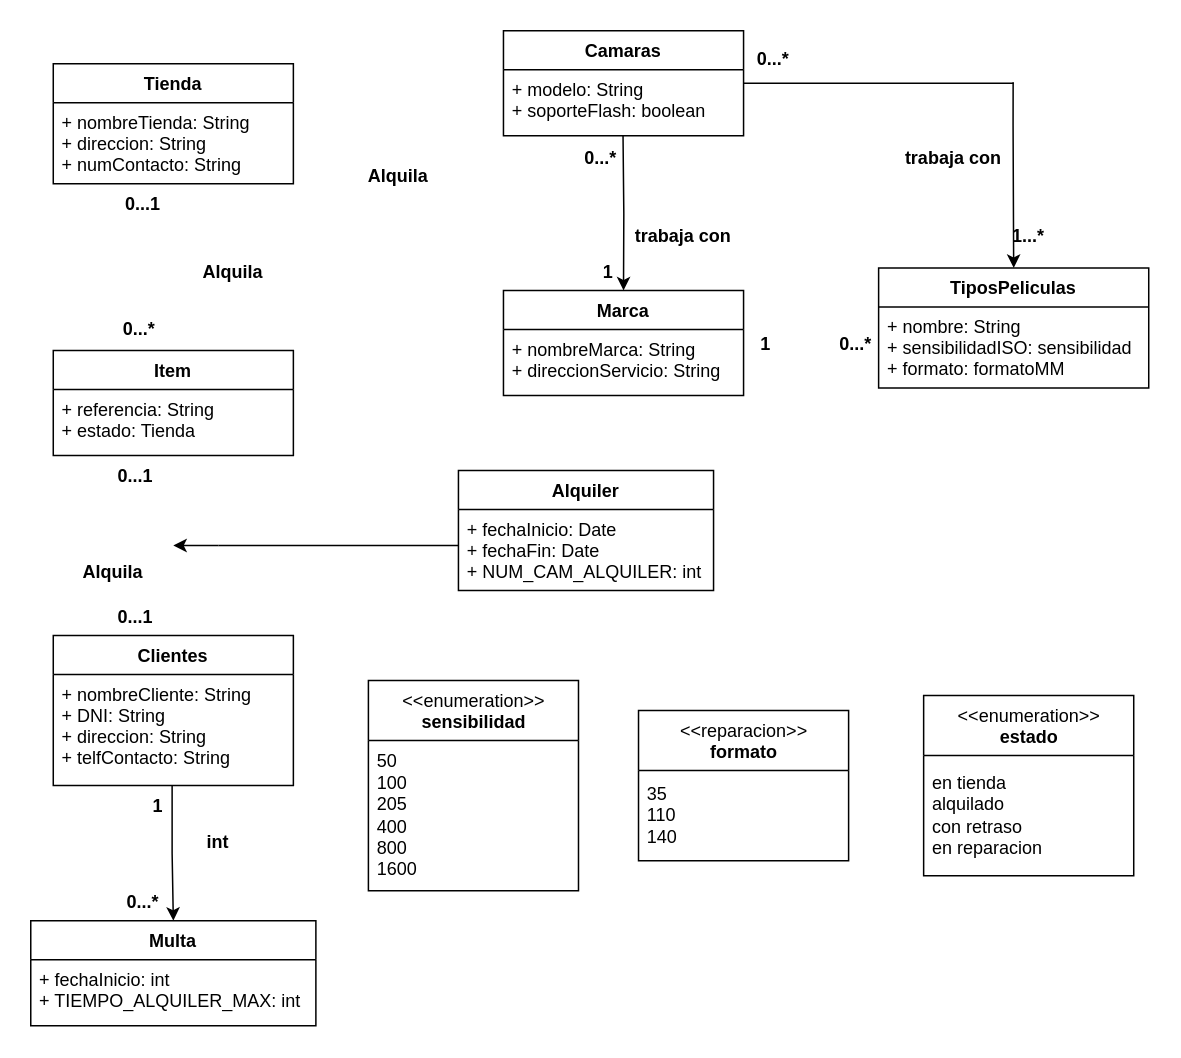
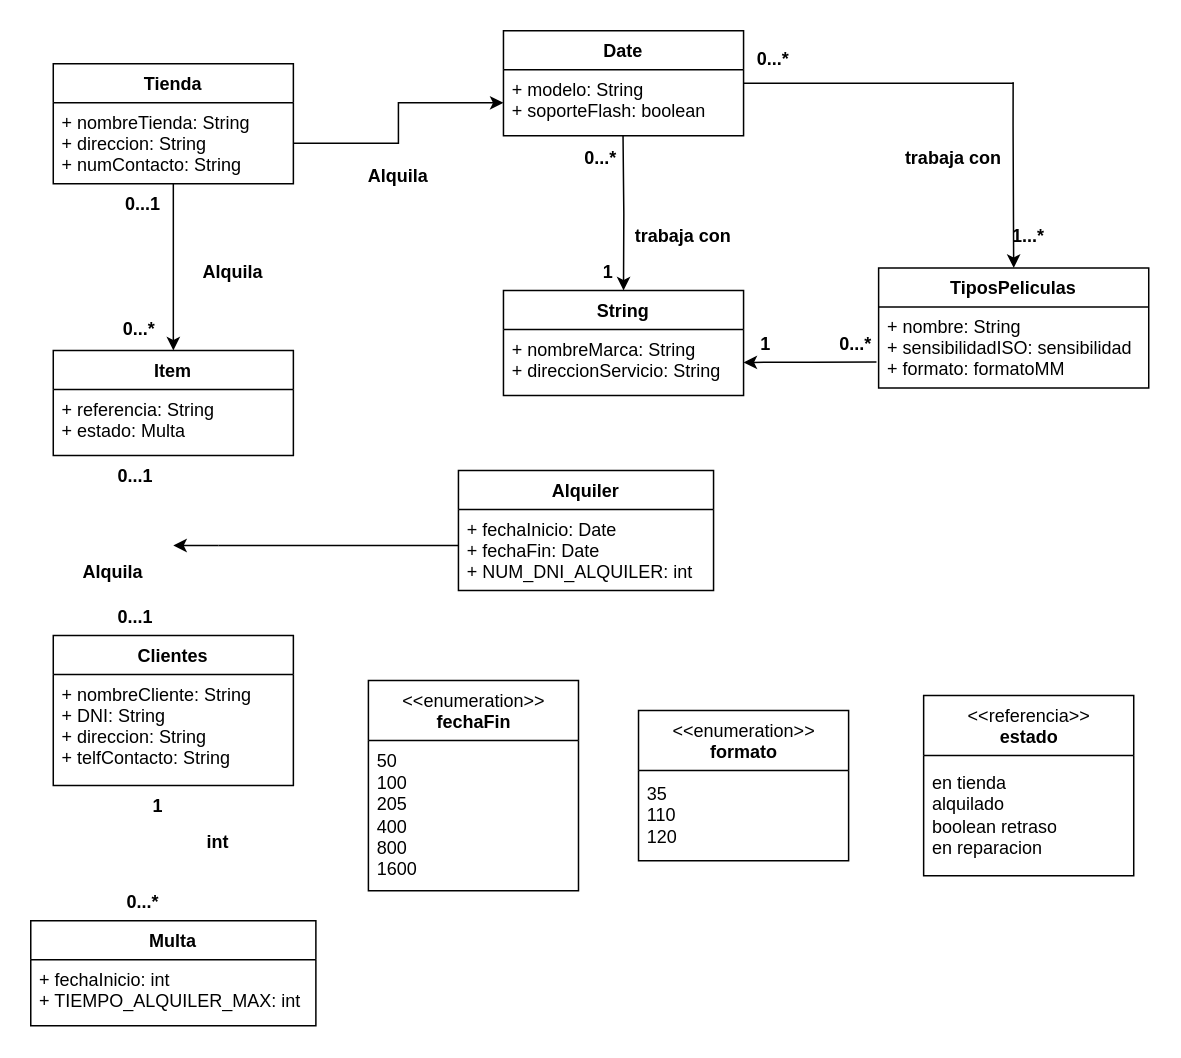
  <mxCell id="0" />
  <mxCell id="1" parent="0" />
  <mxCell id="2" value="Tienda" style="swimlane;fontStyle=1;align=center;verticalAlign=top;childLayout=stackLayout;horizontal=1;startSize=26;horizontalStack=0;resizeParent=1;resizeParentMax=0;resizeLast=0;collapsible=1;marginBottom=0;" vertex="1" parent="1"><mxGeometry x="35" y="42" width="160" height="80" as="geometry" /></mxCell>
  <mxCell id="3" value="+ nombreTienda: String&#10;+ direccion: String&#10;+ numContacto: String" style="text;strokeColor=none;fillColor=none;align=left;verticalAlign=top;spacingLeft=4;spacingRight=4;overflow=hidden;rotatable=0;points=[[0,0.5],[1,0.5]];portConstraint=eastwest;" vertex="1" parent="2"><mxGeometry y="26" width="160" height="54" as="geometry" /></mxCell>
- <mxCell id="5" value="Camaras" style="swimlane;fontStyle=1;align=center;verticalAlign=top;childLayout=stackLayout;horizontal=1;startSize=26;horizontalStack=0;resizeParent=1;resizeParentMax=0;resizeLast=0;collapsible=1;marginBottom=0;" vertex="1" parent="1"><mxGeometry x="335" y="20" width="160" height="70" as="geometry" /></mxCell>
+ <mxCell id="4" style="edgeStyle=orthogonalEdgeStyle;rounded=0;orthogonalLoop=1;jettySize=auto;html=1;entryX=0;entryY=0.5;entryDx=0;entryDy=0;exitX=1;exitY=0.5;exitDx=0;exitDy=0;" edge="1" parent="1" source="3" target="6"><mxGeometry relative="1" as="geometry"><mxPoint x="285" y="77" as="sourcePoint" /></mxGeometry></mxCell>
+ <mxCell id="5" value="Date" style="swimlane;fontStyle=1;align=center;verticalAlign=top;childLayout=stackLayout;horizontal=1;startSize=26;horizontalStack=0;resizeParent=1;resizeParentMax=0;resizeLast=0;collapsible=1;marginBottom=0;" vertex="1" parent="1"><mxGeometry x="335" y="20" width="160" height="70" as="geometry" /></mxCell>
  <mxCell id="6" value="+ modelo: String&#10;+ soporteFlash: boolean" style="text;strokeColor=none;fillColor=none;align=left;verticalAlign=top;spacingLeft=4;spacingRight=4;overflow=hidden;rotatable=0;points=[[0,0.5],[1,0.5]];portConstraint=eastwest;" vertex="1" parent="5"><mxGeometry y="26" width="160" height="44" as="geometry" /></mxCell>
  <mxCell id="7" value="Alquila" style="text;align=center;fontStyle=1;verticalAlign=middle;spacingLeft=3;spacingRight=3;strokeColor=none;rotatable=0;points=[[0,0.5],[1,0.5]];portConstraint=eastwest;" vertex="1" parent="1"><mxGeometry x="225" y="103" width="80" height="26" as="geometry" /></mxCell>
  <mxCell id="8" value="TiposPeliculas" style="swimlane;fontStyle=1;align=center;verticalAlign=top;childLayout=stackLayout;horizontal=1;startSize=26;horizontalStack=0;resizeParent=1;resizeParentMax=0;resizeLast=0;collapsible=1;marginBottom=0;" vertex="1" parent="1"><mxGeometry x="585" y="178" width="180" height="80" as="geometry" /></mxCell>
  <mxCell id="9" value="+ nombre: String&#10;+ sensibilidadISO: sensibilidad&#10;+ formato: formatoMM" style="text;strokeColor=none;fillColor=none;align=left;verticalAlign=top;spacingLeft=4;spacingRight=4;overflow=hidden;rotatable=0;points=[[0,0.5],[1,0.5]];portConstraint=eastwest;" vertex="1" parent="8"><mxGeometry y="26" width="180" height="54" as="geometry" /></mxCell>
- <mxCell id="10" value="Marca" style="swimlane;fontStyle=1;align=center;verticalAlign=top;childLayout=stackLayout;horizontal=1;startSize=26;horizontalStack=0;resizeParent=1;resizeParentMax=0;resizeLast=0;collapsible=1;marginBottom=0;" vertex="1" parent="1"><mxGeometry x="335" y="193" width="160" height="70" as="geometry" /></mxCell>
+ <mxCell id="10" value="String" style="swimlane;fontStyle=1;align=center;verticalAlign=top;childLayout=stackLayout;horizontal=1;startSize=26;horizontalStack=0;resizeParent=1;resizeParentMax=0;resizeLast=0;collapsible=1;marginBottom=0;" vertex="1" parent="1"><mxGeometry x="335" y="193" width="160" height="70" as="geometry" /></mxCell>
  <mxCell id="11" value="+ nombreMarca: String&#10;+ direccionServicio: String" style="text;strokeColor=none;fillColor=none;align=left;verticalAlign=top;spacingLeft=4;spacingRight=4;overflow=hidden;rotatable=0;points=[[0,0.5],[1,0.5]];portConstraint=eastwest;" vertex="1" parent="10"><mxGeometry y="26" width="160" height="44" as="geometry" /></mxCell>
+ <mxCell id="12" style="edgeStyle=orthogonalEdgeStyle;rounded=0;orthogonalLoop=1;jettySize=auto;html=1;entryX=1;entryY=0.5;entryDx=0;entryDy=0;exitX=-0.008;exitY=0.681;exitDx=0;exitDy=0;exitPerimeter=0;" edge="1" parent="1" source="9" target="11"><mxGeometry relative="1" as="geometry"><mxPoint x="525" y="245" as="sourcePoint" /></mxGeometry></mxCell>
  <mxCell id="13" style="edgeStyle=orthogonalEdgeStyle;rounded=0;orthogonalLoop=1;jettySize=auto;html=1;entryX=0.5;entryY=0;entryDx=0;entryDy=0;exitX=0.498;exitY=1.037;exitDx=0;exitDy=0;exitPerimeter=0;" edge="1" parent="1" target="10"><mxGeometry relative="1" as="geometry"><mxPoint x="414.68" y="89.962" as="sourcePoint" /></mxGeometry></mxCell>
  <mxCell id="14" style="edgeStyle=orthogonalEdgeStyle;rounded=0;orthogonalLoop=1;jettySize=auto;html=1;entryX=0.5;entryY=0;entryDx=0;entryDy=0;exitX=0.998;exitY=0.411;exitDx=0;exitDy=0;exitPerimeter=0;" edge="1" parent="1" source="15" target="8"><mxGeometry relative="1" as="geometry"><mxPoint x="675" y="53" as="sourcePoint" /><Array as="points"><mxPoint x="675" y="83" /><mxPoint x="675" y="83" /></Array></mxGeometry></mxCell>
  <mxCell id="15" value="" style="line;strokeWidth=1;fillColor=none;align=left;verticalAlign=middle;spacingTop=-1;spacingLeft=3;spacingRight=3;rotatable=0;labelPosition=right;points=[];portConstraint=eastwest;strokeColor=inherit;" vertex="1" parent="1"><mxGeometry x="495" y="51" width="180" height="8" as="geometry" /></mxCell>
  <mxCell id="16" value="trabaja con" style="text;align=center;fontStyle=1;verticalAlign=middle;spacingLeft=3;spacingRight=3;strokeColor=none;rotatable=0;points=[[0,0.5],[1,0.5]];portConstraint=eastwest;" vertex="1" parent="1"><mxGeometry x="415" y="143" width="80" height="26" as="geometry" /></mxCell>
  <mxCell id="17" value="trabaja con" style="text;align=center;fontStyle=1;verticalAlign=middle;spacingLeft=3;spacingRight=3;strokeColor=none;rotatable=0;points=[[0,0.5],[1,0.5]];portConstraint=eastwest;" vertex="1" parent="1"><mxGeometry x="595" y="91" width="80" height="26" as="geometry" /></mxCell>
  <mxCell id="18" value="Item" style="swimlane;fontStyle=1;align=center;verticalAlign=top;childLayout=stackLayout;horizontal=1;startSize=26;horizontalStack=0;resizeParent=1;resizeParentMax=0;resizeLast=0;collapsible=1;marginBottom=0;" vertex="1" parent="1"><mxGeometry x="35" y="233" width="160" height="70" as="geometry" /></mxCell>
- <mxCell id="19" value="+ referencia: String&#10;+ estado: Tienda" style="text;strokeColor=none;fillColor=none;align=left;verticalAlign=top;spacingLeft=4;spacingRight=4;overflow=hidden;rotatable=0;points=[[0,0.5],[1,0.5]];portConstraint=eastwest;" vertex="1" parent="18"><mxGeometry y="26" width="160" height="44" as="geometry" /></mxCell>
- <mxCell id="20" value="&amp;lt;&amp;lt;enumeration&amp;gt;&amp;gt;&lt;br&gt;&lt;b&gt;sensibilidad&lt;/b&gt;" style="swimlane;fontStyle=0;align=center;verticalAlign=top;childLayout=stackLayout;horizontal=1;startSize=40;horizontalStack=0;resizeParent=1;resizeParentMax=0;resizeLast=0;collapsible=0;marginBottom=0;html=1;" vertex="1" parent="1"><mxGeometry x="245" y="453" width="140" height="140" as="geometry" /></mxCell>
+ <mxCell id="19" value="+ referencia: String&#10;+ estado: Multa" style="text;strokeColor=none;fillColor=none;align=left;verticalAlign=top;spacingLeft=4;spacingRight=4;overflow=hidden;rotatable=0;points=[[0,0.5],[1,0.5]];portConstraint=eastwest;" vertex="1" parent="18"><mxGeometry y="26" width="160" height="44" as="geometry" /></mxCell>
+ <mxCell id="20" value="&amp;lt;&amp;lt;enumeration&amp;gt;&amp;gt;&lt;br&gt;&lt;b&gt;fechaFin&lt;/b&gt;" style="swimlane;fontStyle=0;align=center;verticalAlign=top;childLayout=stackLayout;horizontal=1;startSize=40;horizontalStack=0;resizeParent=1;resizeParentMax=0;resizeLast=0;collapsible=0;marginBottom=0;html=1;" vertex="1" parent="1"><mxGeometry x="245" y="453" width="140" height="140" as="geometry" /></mxCell>
  <mxCell id="21" value="50&lt;br&gt;100&lt;br&gt;205&lt;br&gt;400&lt;br&gt;800&lt;br&gt;1600" style="text;html=1;strokeColor=none;fillColor=none;align=left;verticalAlign=middle;spacingLeft=4;spacingRight=4;overflow=hidden;rotatable=0;points=[[0,0.5],[1,0.5]];portConstraint=eastwest;" vertex="1" parent="20"><mxGeometry y="40" width="140" height="100" as="geometry" /></mxCell>
- <mxCell id="22" value="&amp;lt;&amp;lt;enumeration&amp;gt;&amp;gt;&lt;br&gt;&lt;b&gt;estado&lt;/b&gt;" style="swimlane;fontStyle=0;align=center;verticalAlign=top;childLayout=stackLayout;horizontal=1;startSize=40;horizontalStack=0;resizeParent=1;resizeParentMax=0;resizeLast=0;collapsible=0;marginBottom=0;html=1;" vertex="1" parent="1"><mxGeometry x="615" y="463" width="140" height="120" as="geometry" /></mxCell>
- <mxCell id="23" value="en tienda&lt;br&gt;alquilado&lt;br&gt;con retraso&lt;br&gt;en reparacion" style="text;html=1;strokeColor=none;fillColor=none;align=left;verticalAlign=middle;spacingLeft=4;spacingRight=4;overflow=hidden;rotatable=0;points=[[0,0.5],[1,0.5]];portConstraint=eastwest;" vertex="1" parent="22"><mxGeometry y="40" width="140" height="80" as="geometry" /></mxCell>
- <mxCell id="24" value="&amp;lt;&amp;lt;reparacion&amp;gt;&amp;gt;&lt;br&gt;&lt;b&gt;formato&lt;/b&gt;" style="swimlane;fontStyle=0;align=center;verticalAlign=top;childLayout=stackLayout;horizontal=1;startSize=40;horizontalStack=0;resizeParent=1;resizeParentMax=0;resizeLast=0;collapsible=0;marginBottom=0;html=1;" vertex="1" parent="1"><mxGeometry x="425" y="473" width="140" height="100" as="geometry" /></mxCell>
- <mxCell id="25" value="35&lt;br&gt;110&lt;br&gt;140" style="text;html=1;strokeColor=none;fillColor=none;align=left;verticalAlign=middle;spacingLeft=4;spacingRight=4;overflow=hidden;rotatable=0;points=[[0,0.5],[1,0.5]];portConstraint=eastwest;" vertex="1" parent="24"><mxGeometry y="40" width="140" height="60" as="geometry" /></mxCell>
+ <mxCell id="22" value="&amp;lt;&amp;lt;referencia&amp;gt;&amp;gt;&lt;br&gt;&lt;b&gt;estado&lt;/b&gt;" style="swimlane;fontStyle=0;align=center;verticalAlign=top;childLayout=stackLayout;horizontal=1;startSize=40;horizontalStack=0;resizeParent=1;resizeParentMax=0;resizeLast=0;collapsible=0;marginBottom=0;html=1;" vertex="1" parent="1"><mxGeometry x="615" y="463" width="140" height="120" as="geometry" /></mxCell>
+ <mxCell id="23" value="en tienda&lt;br&gt;alquilado&lt;br&gt;boolean retraso&lt;br&gt;en reparacion" style="text;html=1;strokeColor=none;fillColor=none;align=left;verticalAlign=middle;spacingLeft=4;spacingRight=4;overflow=hidden;rotatable=0;points=[[0,0.5],[1,0.5]];portConstraint=eastwest;" vertex="1" parent="22"><mxGeometry y="40" width="140" height="80" as="geometry" /></mxCell>
+ <mxCell id="24" value="&amp;lt;&amp;lt;enumeration&amp;gt;&amp;gt;&lt;br&gt;&lt;b&gt;formato&lt;/b&gt;" style="swimlane;fontStyle=0;align=center;verticalAlign=top;childLayout=stackLayout;horizontal=1;startSize=40;horizontalStack=0;resizeParent=1;resizeParentMax=0;resizeLast=0;collapsible=0;marginBottom=0;html=1;" vertex="1" parent="1"><mxGeometry x="425" y="473" width="140" height="100" as="geometry" /></mxCell>
+ <mxCell id="25" value="35&lt;br&gt;110&lt;br&gt;120" style="text;html=1;strokeColor=none;fillColor=none;align=left;verticalAlign=middle;spacingLeft=4;spacingRight=4;overflow=hidden;rotatable=0;points=[[0,0.5],[1,0.5]];portConstraint=eastwest;" vertex="1" parent="24"><mxGeometry y="40" width="140" height="60" as="geometry" /></mxCell>
  <mxCell id="26" value="Clientes" style="swimlane;fontStyle=1;align=center;verticalAlign=top;childLayout=stackLayout;horizontal=1;startSize=26;horizontalStack=0;resizeParent=1;resizeParentMax=0;resizeLast=0;collapsible=1;marginBottom=0;" vertex="1" parent="1"><mxGeometry x="35" y="423" width="160" height="100" as="geometry" /></mxCell>
  <mxCell id="27" value="+ nombreCliente: String&#10;+ DNI: String&#10;+ direccion: String&#10;+ telfContacto: String" style="text;strokeColor=none;fillColor=none;align=left;verticalAlign=top;spacingLeft=4;spacingRight=4;overflow=hidden;rotatable=0;points=[[0,0.5],[1,0.5]];portConstraint=eastwest;" vertex="1" parent="26"><mxGeometry y="26" width="160" height="74" as="geometry" /></mxCell>
  <mxCell id="28" value="Alquiler" style="swimlane;fontStyle=1;align=center;verticalAlign=top;childLayout=stackLayout;horizontal=1;startSize=26;horizontalStack=0;resizeParent=1;resizeParentMax=0;resizeLast=0;collapsible=1;marginBottom=0;" vertex="1" parent="1"><mxGeometry x="305" y="313" width="170" height="80" as="geometry" /></mxCell>
- <mxCell id="29" value="+ fechaInicio: Date&#10;+ fechaFin: Date&#10;+ NUM_CAM_ALQUILER: int" style="text;strokeColor=none;fillColor=none;align=left;verticalAlign=top;spacingLeft=4;spacingRight=4;overflow=hidden;rotatable=0;points=[[0,0.5],[1,0.5]];portConstraint=eastwest;" vertex="1" parent="28"><mxGeometry y="26" width="170" height="54" as="geometry" /></mxCell>
+ <mxCell id="29" value="+ fechaInicio: Date&#10;+ fechaFin: Date&#10;+ NUM_DNI_ALQUILER: int" style="text;strokeColor=none;fillColor=none;align=left;verticalAlign=top;spacingLeft=4;spacingRight=4;overflow=hidden;rotatable=0;points=[[0,0.5],[1,0.5]];portConstraint=eastwest;" vertex="1" parent="28"><mxGeometry y="26" width="170" height="54" as="geometry" /></mxCell>
  <mxCell id="30" style="edgeStyle=orthogonalEdgeStyle;rounded=0;orthogonalLoop=1;jettySize=auto;html=1;" edge="1" parent="1" source="31"><mxGeometry relative="1" as="geometry"><mxPoint x="115" y="363" as="targetPoint" /></mxGeometry></mxCell>
  <mxCell id="31" value="" style="line;strokeWidth=1;fillColor=none;align=left;verticalAlign=middle;spacingTop=-1;spacingLeft=3;spacingRight=3;rotatable=0;labelPosition=right;points=[];portConstraint=eastwest;strokeColor=inherit;" vertex="1" parent="1"><mxGeometry x="145" y="359" width="160" height="8" as="geometry" /></mxCell>
  <mxCell id="32" value="Alquila" style="text;align=center;fontStyle=1;verticalAlign=middle;spacingLeft=3;spacingRight=3;strokeColor=none;rotatable=0;points=[[0,0.5],[1,0.5]];portConstraint=eastwest;" vertex="1" parent="1"><mxGeometry x="35" y="367" width="80" height="26" as="geometry" /></mxCell>
  <mxCell id="33" value="Multa" style="swimlane;fontStyle=1;align=center;verticalAlign=top;childLayout=stackLayout;horizontal=1;startSize=26;horizontalStack=0;resizeParent=1;resizeParentMax=0;resizeLast=0;collapsible=1;marginBottom=0;" vertex="1" parent="1"><mxGeometry x="20" y="613" width="190" height="70" as="geometry" /></mxCell>
  <mxCell id="34" value="+ fechaInicio: int&#10;+ TIEMPO_ALQUILER_MAX: int" style="text;strokeColor=none;fillColor=none;align=left;verticalAlign=top;spacingLeft=4;spacingRight=4;overflow=hidden;rotatable=0;points=[[0,0.5],[1,0.5]];portConstraint=eastwest;" vertex="1" parent="33"><mxGeometry y="26" width="190" height="44" as="geometry" /></mxCell>
- <mxCell id="35" style="edgeStyle=orthogonalEdgeStyle;rounded=0;orthogonalLoop=1;jettySize=auto;html=1;entryX=0.5;entryY=0;entryDx=0;entryDy=0;exitX=0.495;exitY=0.999;exitDx=0;exitDy=0;exitPerimeter=0;" edge="1" parent="1" source="27" target="33"><mxGeometry relative="1" as="geometry"><mxPoint x="118" y="553" as="sourcePoint" /></mxGeometry></mxCell>
+ <mxCell id="36" style="edgeStyle=orthogonalEdgeStyle;rounded=0;orthogonalLoop=1;jettySize=auto;html=1;entryX=0.5;entryY=0;entryDx=0;entryDy=0;exitX=0.5;exitY=1;exitDx=0;exitDy=0;" edge="1" parent="1" source="2" target="18"><mxGeometry relative="1" as="geometry"><mxPoint x="115" y="133" as="sourcePoint" /></mxGeometry></mxCell>
  <mxCell id="37" value="Alquila" style="text;align=center;fontStyle=1;verticalAlign=middle;spacingLeft=3;spacingRight=3;strokeColor=none;rotatable=0;points=[[0,0.5],[1,0.5]];portConstraint=eastwest;" vertex="1" parent="1"><mxGeometry x="115" y="167" width="80" height="26" as="geometry" /></mxCell>
  <mxCell id="38" value="int" style="text;align=center;fontStyle=1;verticalAlign=middle;spacingLeft=3;spacingRight=3;strokeColor=none;rotatable=0;points=[[0,0.5],[1,0.5]];portConstraint=eastwest;" vertex="1" parent="1"><mxGeometry x="105" y="547" width="80" height="26" as="geometry" /></mxCell>
  <mxCell id="39" value="0...*" style="text;align=center;fontStyle=1;verticalAlign=middle;spacingLeft=3;spacingRight=3;strokeColor=none;rotatable=0;points=[[0,0.5],[1,0.5]];portConstraint=eastwest;" vertex="1" parent="1"><mxGeometry x="475" y="25" width="80" height="26" as="geometry" /></mxCell>
  <mxCell id="40" value="1...*" style="text;align=center;fontStyle=1;verticalAlign=middle;spacingLeft=3;spacingRight=3;strokeColor=none;rotatable=0;points=[[0,0.5],[1,0.5]];portConstraint=eastwest;" vertex="1" parent="1"><mxGeometry x="645" y="143" width="80" height="26" as="geometry" /></mxCell>
  <mxCell id="41" value="1" style="text;align=center;fontStyle=1;verticalAlign=middle;spacingLeft=3;spacingRight=3;strokeColor=none;rotatable=0;points=[[0,0.5],[1,0.5]];portConstraint=eastwest;" vertex="1" parent="1"><mxGeometry x="495" y="215" width="30" height="26" as="geometry" /></mxCell>
  <mxCell id="42" value="0...*" style="text;align=center;fontStyle=1;verticalAlign=middle;spacingLeft=3;spacingRight=3;strokeColor=none;rotatable=0;points=[[0,0.5],[1,0.5]];portConstraint=eastwest;" vertex="1" parent="1"><mxGeometry x="555" y="215" width="30" height="26" as="geometry" /></mxCell>
  <mxCell id="43" value="1" style="text;align=center;fontStyle=1;verticalAlign=middle;spacingLeft=3;spacingRight=3;strokeColor=none;rotatable=0;points=[[0,0.5],[1,0.5]];portConstraint=eastwest;" vertex="1" parent="1"><mxGeometry x="395" y="167" width="20" height="26" as="geometry" /></mxCell>
  <mxCell id="44" value="0...*" style="text;align=center;fontStyle=1;verticalAlign=middle;spacingLeft=3;spacingRight=3;strokeColor=none;rotatable=0;points=[[0,0.5],[1,0.5]];portConstraint=eastwest;" vertex="1" parent="1"><mxGeometry x="385" y="91" width="30" height="26" as="geometry" /></mxCell>
  <mxCell id="45" value="0...*" style="text;align=center;fontStyle=1;verticalAlign=middle;spacingLeft=3;spacingRight=3;strokeColor=none;rotatable=0;points=[[0,0.5],[1,0.5]];portConstraint=eastwest;" vertex="1" parent="1"><mxGeometry x="70" y="205" width="45" height="26" as="geometry" /></mxCell>
  <mxCell id="46" value="0...1" style="text;align=center;fontStyle=1;verticalAlign=middle;spacingLeft=3;spacingRight=3;strokeColor=none;rotatable=0;points=[[0,0.5],[1,0.5]];portConstraint=eastwest;" vertex="1" parent="1"><mxGeometry x="75" y="122" width="40" height="26" as="geometry" /></mxCell>
  <mxCell id="47" value="0...1" style="text;align=center;fontStyle=1;verticalAlign=middle;spacingLeft=3;spacingRight=3;strokeColor=none;rotatable=0;points=[[0,0.5],[1,0.5]];portConstraint=eastwest;" vertex="1" parent="1"><mxGeometry x="70" y="397" width="40" height="26" as="geometry" /></mxCell>
  <mxCell id="48" value="0...1" style="text;align=center;fontStyle=1;verticalAlign=middle;spacingLeft=3;spacingRight=3;strokeColor=none;rotatable=0;points=[[0,0.5],[1,0.5]];portConstraint=eastwest;" vertex="1" parent="1"><mxGeometry x="70" y="303" width="40" height="26" as="geometry" /></mxCell>
  <mxCell id="49" value="0...*" style="text;align=center;fontStyle=1;verticalAlign=middle;spacingLeft=3;spacingRight=3;strokeColor=none;rotatable=0;points=[[0,0.5],[1,0.5]];portConstraint=eastwest;" vertex="1" parent="1"><mxGeometry x="80" y="587" width="30" height="26" as="geometry" /></mxCell>
  <mxCell id="50" value="1" style="text;align=center;fontStyle=1;verticalAlign=middle;spacingLeft=3;spacingRight=3;strokeColor=none;rotatable=0;points=[[0,0.5],[1,0.5]];portConstraint=eastwest;" vertex="1" parent="1"><mxGeometry x="95" y="523" width="20" height="26" as="geometry" /></mxCell>
